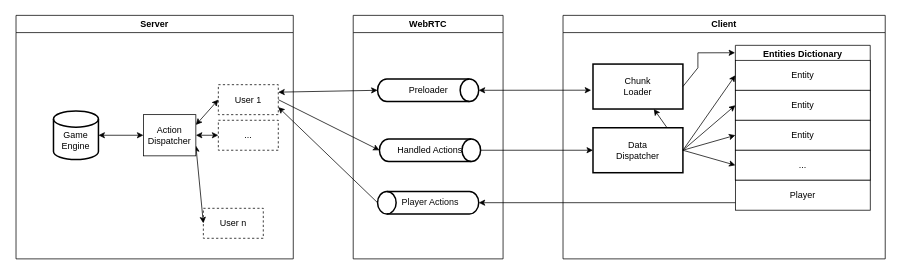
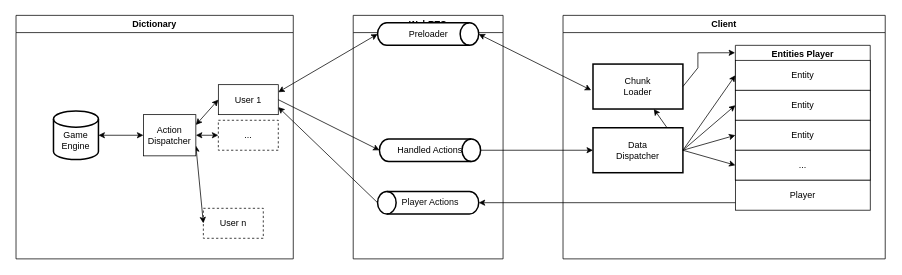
  <mxCell id="0" />
  <mxCell id="1" parent="0" />
  <mxCell id="2" value="&lt;div&gt;Client&lt;/div&gt;" style="swimlane;whiteSpace=wrap;html=1;" parent="1" vertex="1"><mxGeometry x="750" y="20" width="430" height="325" as="geometry"><mxRectangle x="380" y="110" width="70" height="30" as="alternateBounds" /></mxGeometry></mxCell>
  <mxCell id="3" style="edgeStyle=none;html=1;exitX=1;exitY=0.5;exitDx=0;exitDy=0;" parent="2" source="4" target="16" edge="1"><mxGeometry relative="1" as="geometry"><mxPoint x="180" y="205" as="sourcePoint" /></mxGeometry></mxCell>
  <mxCell id="4" value="&lt;div&gt;Data &lt;br&gt;&lt;/div&gt;&lt;div&gt;Dispatcher&lt;/div&gt;" style="whiteSpace=wrap;html=1;strokeWidth=2;" parent="2" vertex="1"><mxGeometry x="40" y="150" width="120" height="60" as="geometry" /></mxCell>
- <mxCell id="5" value="&lt;div&gt;Entities Dictionary&lt;/div&gt;" style="swimlane;whiteSpace=wrap;html=1;" parent="2" vertex="1"><mxGeometry x="230" y="40" width="180" height="180" as="geometry" /></mxCell>
+ <mxCell id="5" value="&lt;div&gt;Entities Player&lt;/div&gt;" style="swimlane;whiteSpace=wrap;html=1;" parent="2" vertex="1"><mxGeometry x="230" y="40" width="180" height="180" as="geometry" /></mxCell>
  <mxCell id="6" value="Entity" style="whiteSpace=wrap;html=1;strokeWidth=1;strokeColor=default;" parent="5" vertex="1"><mxGeometry y="20" width="180" height="40" as="geometry" /></mxCell>
  <mxCell id="7" value="Entity" style="whiteSpace=wrap;html=1;strokeWidth=1;strokeColor=default;" parent="5" vertex="1"><mxGeometry y="60" width="180" height="40" as="geometry" /></mxCell>
  <mxCell id="8" value="Entity" style="whiteSpace=wrap;html=1;strokeWidth=1;strokeColor=default;" parent="5" vertex="1"><mxGeometry y="100" width="180" height="40" as="geometry" /></mxCell>
  <mxCell id="9" value="..." style="whiteSpace=wrap;html=1;strokeWidth=1;strokeColor=default;" parent="5" vertex="1"><mxGeometry y="140" width="180" height="40" as="geometry" /></mxCell>
  <mxCell id="10" style="edgeStyle=orthogonalEdgeStyle;rounded=0;orthogonalLoop=1;jettySize=auto;html=1;exitX=0.5;exitY=1;exitDx=0;exitDy=0;" parent="5" source="7" target="7" edge="1"><mxGeometry relative="1" as="geometry" /></mxCell>
  <mxCell id="11" value="" style="endArrow=classic;html=1;rounded=0;exitX=1;exitY=0.5;exitDx=0;exitDy=0;" parent="2" source="4" edge="1"><mxGeometry width="50" height="50" relative="1" as="geometry"><mxPoint x="130" y="220" as="sourcePoint" /><mxPoint x="230" y="160" as="targetPoint" /></mxGeometry></mxCell>
  <mxCell id="12" value="" style="endArrow=classic;html=1;rounded=0;entryX=0;entryY=0.5;entryDx=0;entryDy=0;exitX=1;exitY=0.5;exitDx=0;exitDy=0;" parent="2" source="4" target="9" edge="1"><mxGeometry width="50" height="50" relative="1" as="geometry"><mxPoint x="160" y="190" as="sourcePoint" /><mxPoint x="190" y="210" as="targetPoint" /></mxGeometry></mxCell>
  <mxCell id="13" value="" style="endArrow=classic;html=1;rounded=0;entryX=0;entryY=0.5;entryDx=0;entryDy=0;exitX=1;exitY=0.5;exitDx=0;exitDy=0;" parent="2" source="4" target="7" edge="1"><mxGeometry width="50" height="50" relative="1" as="geometry"><mxPoint x="160" y="70" as="sourcePoint" /><mxPoint x="220" y="70" as="targetPoint" /></mxGeometry></mxCell>
  <mxCell id="14" value="" style="endArrow=classic;html=1;rounded=0;entryX=0;entryY=0.5;entryDx=0;entryDy=0;exitX=1;exitY=0.5;exitDx=0;exitDy=0;" parent="2" source="4" target="6" edge="1"><mxGeometry width="50" height="50" relative="1" as="geometry"><mxPoint x="160" y="80" as="sourcePoint" /><mxPoint x="200" y="90" as="targetPoint" /></mxGeometry></mxCell>
  <mxCell id="15" value="Player" style="whiteSpace=wrap;html=1;strokeWidth=1;strokeColor=default;" parent="2" vertex="1"><mxGeometry x="230" y="220" width="180" height="40" as="geometry" /></mxCell>
  <mxCell id="16" value="Chunk&lt;br&gt;Loader" style="whiteSpace=wrap;html=1;strokeWidth=2;" parent="2" vertex="1"><mxGeometry x="40" y="65" width="120" height="60" as="geometry" /></mxCell>
  <mxCell id="17" value="" style="endArrow=classic;html=1;shadow=0;rounded=0;exitX=1;exitY=0.5;exitDx=0;exitDy=0;entryX=-0.002;entryY=0.055;entryDx=0;entryDy=0;entryPerimeter=0;" parent="2" source="16" target="5" edge="1"><mxGeometry width="50" height="50" relative="1" as="geometry"><mxPoint x="170" y="85" as="sourcePoint" /><mxPoint x="220" y="35" as="targetPoint" /><Array as="points"><mxPoint x="180" y="70" /><mxPoint x="180" y="50" /></Array></mxGeometry></mxCell>
  <mxCell id="18" value="WebRTC" style="swimlane;whiteSpace=wrap;html=1;" parent="1" vertex="1"><mxGeometry x="470" y="20" width="200" height="325" as="geometry" /></mxCell>
  <mxCell id="19" value="" style="strokeWidth=2;html=1;shape=mxgraph.flowchart.direct_data;whiteSpace=wrap;rotation=-180;" parent="18" vertex="1"><mxGeometry x="32.5" y="235" width="135" height="30" as="geometry" /></mxCell>
- <mxCell id="20" value="Preloader" style="strokeWidth=2;html=1;shape=mxgraph.flowchart.direct_data;whiteSpace=wrap;" parent="18" vertex="1"><mxGeometry x="32.5" y="85" width="135" height="30" as="geometry" /></mxCell>
+ <mxCell id="20" value="Preloader" style="strokeWidth=2;html=1;shape=mxgraph.flowchart.direct_data;whiteSpace=wrap;" parent="18" vertex="1"><mxGeometry x="32.5" y="10" width="135" height="30" as="geometry" /></mxCell>
  <mxCell id="21" value="Handled Actions" style="strokeWidth=2;html=1;shape=mxgraph.flowchart.direct_data;whiteSpace=wrap;" parent="18" vertex="1"><mxGeometry x="35" y="165" width="135" height="30" as="geometry" /></mxCell>
  <mxCell id="22" value="&lt;span style=&quot;&quot;&gt;Player Actions&lt;/span&gt;" style="text;html=1;align=center;verticalAlign=middle;whiteSpace=wrap;rounded=0;fillColor=none;fontColor=#0A0A0A;labelBackgroundColor=#FFFFFF;" parent="18" vertex="1"><mxGeometry x="57.5" y="235" width="90" height="30" as="geometry" /></mxCell>
- <mxCell id="23" value="Server" style="swimlane;whiteSpace=wrap;html=1;" parent="1" vertex="1"><mxGeometry x="20" y="20" width="370" height="325" as="geometry" /></mxCell>
- <mxCell id="24" value="User 1" style="rounded=0;whiteSpace=wrap;html=1;dashed=1;" parent="23" vertex="1"><mxGeometry x="270" y="92.5" width="80" height="40" as="geometry" /></mxCell>
+ <mxCell id="23" value="Dictionary" style="swimlane;whiteSpace=wrap;html=1;" parent="1" vertex="1"><mxGeometry x="20" y="20" width="370" height="325" as="geometry" /></mxCell>
+ <mxCell id="24" value="User 1" style="rounded=0;whiteSpace=wrap;html=1;dashed=0;" parent="23" vertex="1"><mxGeometry x="270" y="92.5" width="80" height="40" as="geometry" /></mxCell>
  <mxCell id="25" value="User n" style="rounded=0;whiteSpace=wrap;html=1;dashed=1;" parent="23" vertex="1"><mxGeometry x="250" y="257.5" width="80" height="40" as="geometry" /></mxCell>
  <mxCell id="26" style="edgeStyle=none;html=1;exitX=1;exitY=0.25;exitDx=0;exitDy=0;entryX=0;entryY=0.5;entryDx=0;entryDy=0;startArrow=classic;startFill=1;" parent="23" source="28" target="24" edge="1"><mxGeometry relative="1" as="geometry" /></mxCell>
  <mxCell id="27" style="edgeStyle=none;html=1;exitX=1;exitY=0.75;exitDx=0;exitDy=0;entryX=0;entryY=0.5;entryDx=0;entryDy=0;startArrow=classic;startFill=1;" parent="23" source="28" target="25" edge="1"><mxGeometry relative="1" as="geometry" /></mxCell>
  <mxCell id="28" value="Action Dispatcher" style="rounded=0;whiteSpace=wrap;html=1;" parent="23" vertex="1"><mxGeometry x="170" y="132.5" width="70" height="55" as="geometry" /></mxCell>
  <mxCell id="29" value="&lt;br&gt;Game&lt;br&gt;Engine" style="strokeWidth=2;html=1;shape=mxgraph.flowchart.database;whiteSpace=wrap;" parent="23" vertex="1"><mxGeometry x="50" y="127.5" width="60" height="65" as="geometry" /></mxCell>
  <mxCell id="30" style="edgeStyle=none;html=1;exitX=0;exitY=0.5;exitDx=0;exitDy=0;entryX=1;entryY=0.5;entryDx=0;entryDy=0;entryPerimeter=0;startArrow=classic;startFill=1;" parent="23" source="28" target="29" edge="1"><mxGeometry relative="1" as="geometry"><mxPoint x="80" y="97.19" as="targetPoint" /></mxGeometry></mxCell>
  <mxCell id="31" style="edgeStyle=none;html=1;exitX=1;exitY=0.5;exitDx=0;exitDy=0;startArrow=classic;startFill=1;entryX=0;entryY=0.5;entryDx=0;entryDy=0;" parent="23" source="28" target="32" edge="1"><mxGeometry relative="1" as="geometry"><mxPoint x="260" y="158.75" as="sourcePoint" /><mxPoint x="270" y="150" as="targetPoint" /></mxGeometry></mxCell>
  <mxCell id="32" value="..." style="rounded=0;whiteSpace=wrap;html=1;dashed=1;" parent="23" vertex="1"><mxGeometry x="270" y="140" width="80" height="40" as="geometry" /></mxCell>
  <mxCell id="33" value="" style="endArrow=classic;html=1;exitX=0;exitY=0.75;exitDx=0;exitDy=0;" parent="1" source="15" target="19" edge="1"><mxGeometry width="50" height="50" relative="1" as="geometry"><mxPoint x="740" y="295" as="sourcePoint" /><mxPoint x="790" y="245" as="targetPoint" /></mxGeometry></mxCell>
  <mxCell id="34" style="edgeStyle=none;html=1;entryX=0;entryY=0.5;entryDx=0;entryDy=0;" parent="1" source="21" target="4" edge="1"><mxGeometry relative="1" as="geometry" /></mxCell>
  <mxCell id="35" style="edgeStyle=none;html=1;entryX=-0.02;entryY=0.581;entryDx=0;entryDy=0;exitX=1;exitY=0.5;exitDx=0;exitDy=0;exitPerimeter=0;entryPerimeter=0;startArrow=classic;startFill=1;" parent="1" source="20" target="16" edge="1"><mxGeometry relative="1" as="geometry"><mxPoint x="760" y="160" as="targetPoint" /></mxGeometry></mxCell>
  <mxCell id="36" style="edgeStyle=none;html=1;exitX=1;exitY=0.25;exitDx=0;exitDy=0;entryX=0;entryY=0.5;entryDx=0;entryDy=0;entryPerimeter=0;startArrow=classic;startFill=1;" parent="1" source="24" target="20" edge="1"><mxGeometry relative="1" as="geometry"><mxPoint x="390" y="140" as="targetPoint" /><Array as="points" /></mxGeometry></mxCell>
  <mxCell id="37" style="edgeStyle=none;html=1;exitX=1;exitY=0.5;exitDx=0;exitDy=0;entryX=0;entryY=0.5;entryDx=0;entryDy=0;entryPerimeter=0;" parent="1" source="24" target="21" edge="1"><mxGeometry relative="1" as="geometry"><mxPoint x="477.5" y="160" as="targetPoint" /><mxPoint x="330" y="150" as="sourcePoint" /><Array as="points" /></mxGeometry></mxCell>
  <mxCell id="38" style="edgeStyle=none;html=1;exitX=1;exitY=0.5;exitDx=0;exitDy=0;exitPerimeter=0;entryX=1;entryY=0.75;entryDx=0;entryDy=0;" parent="1" source="19" target="24" edge="1"><mxGeometry relative="1" as="geometry" /></mxCell>
